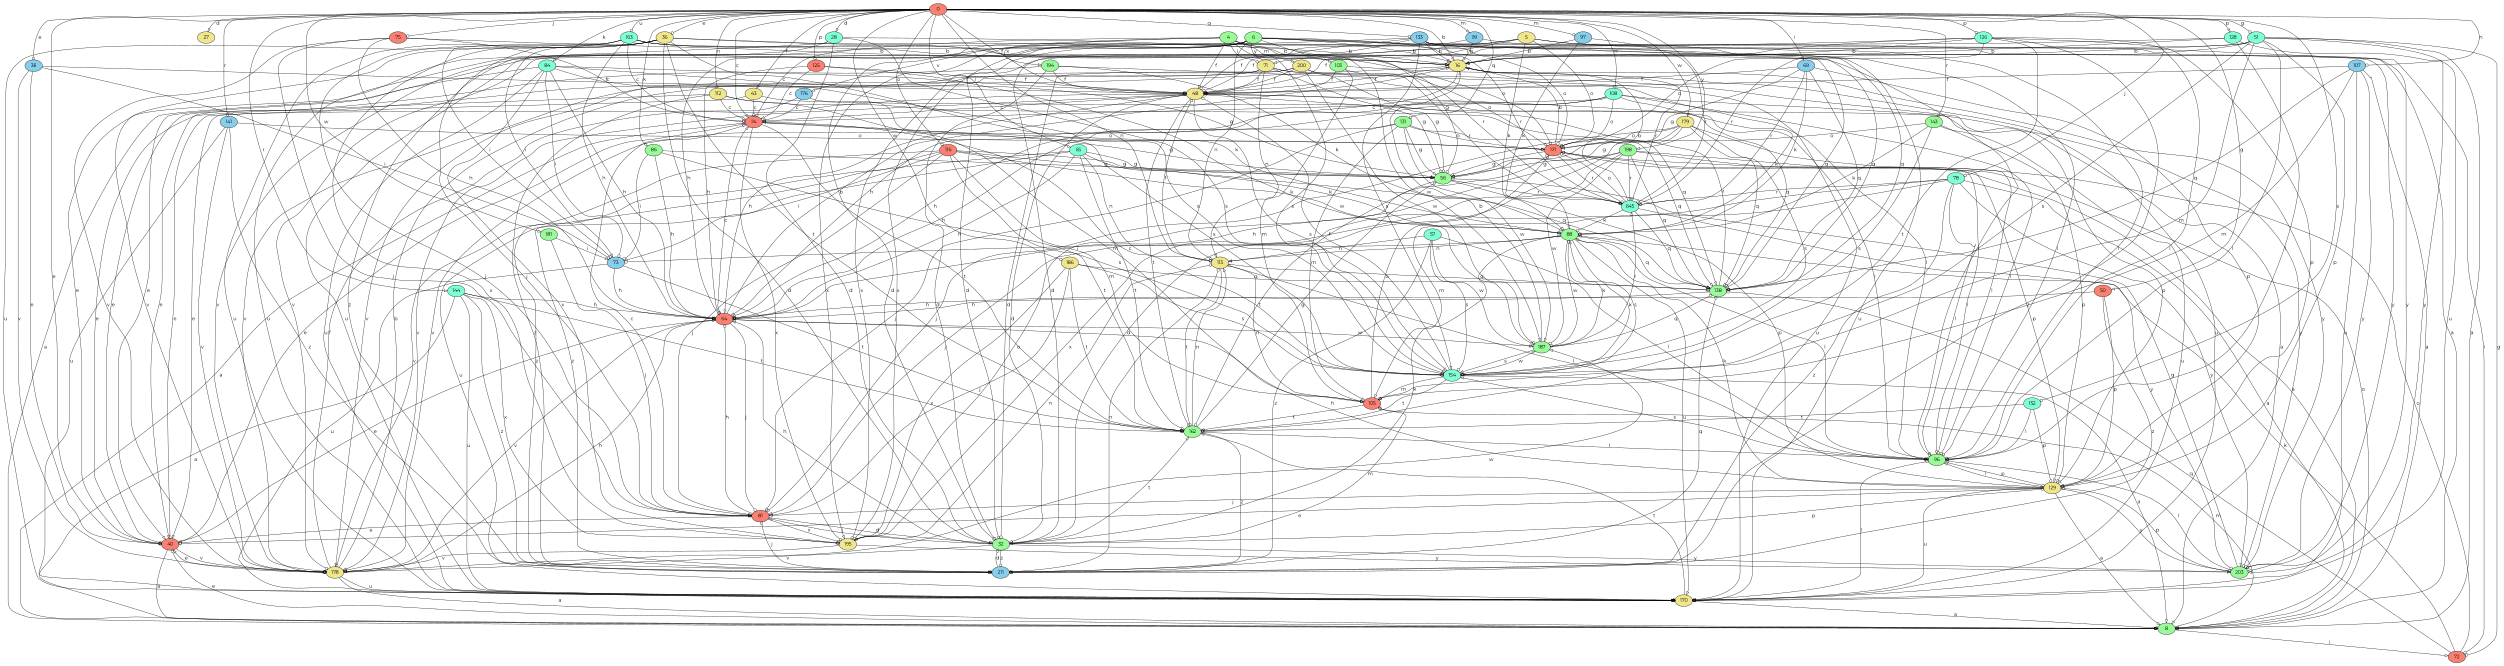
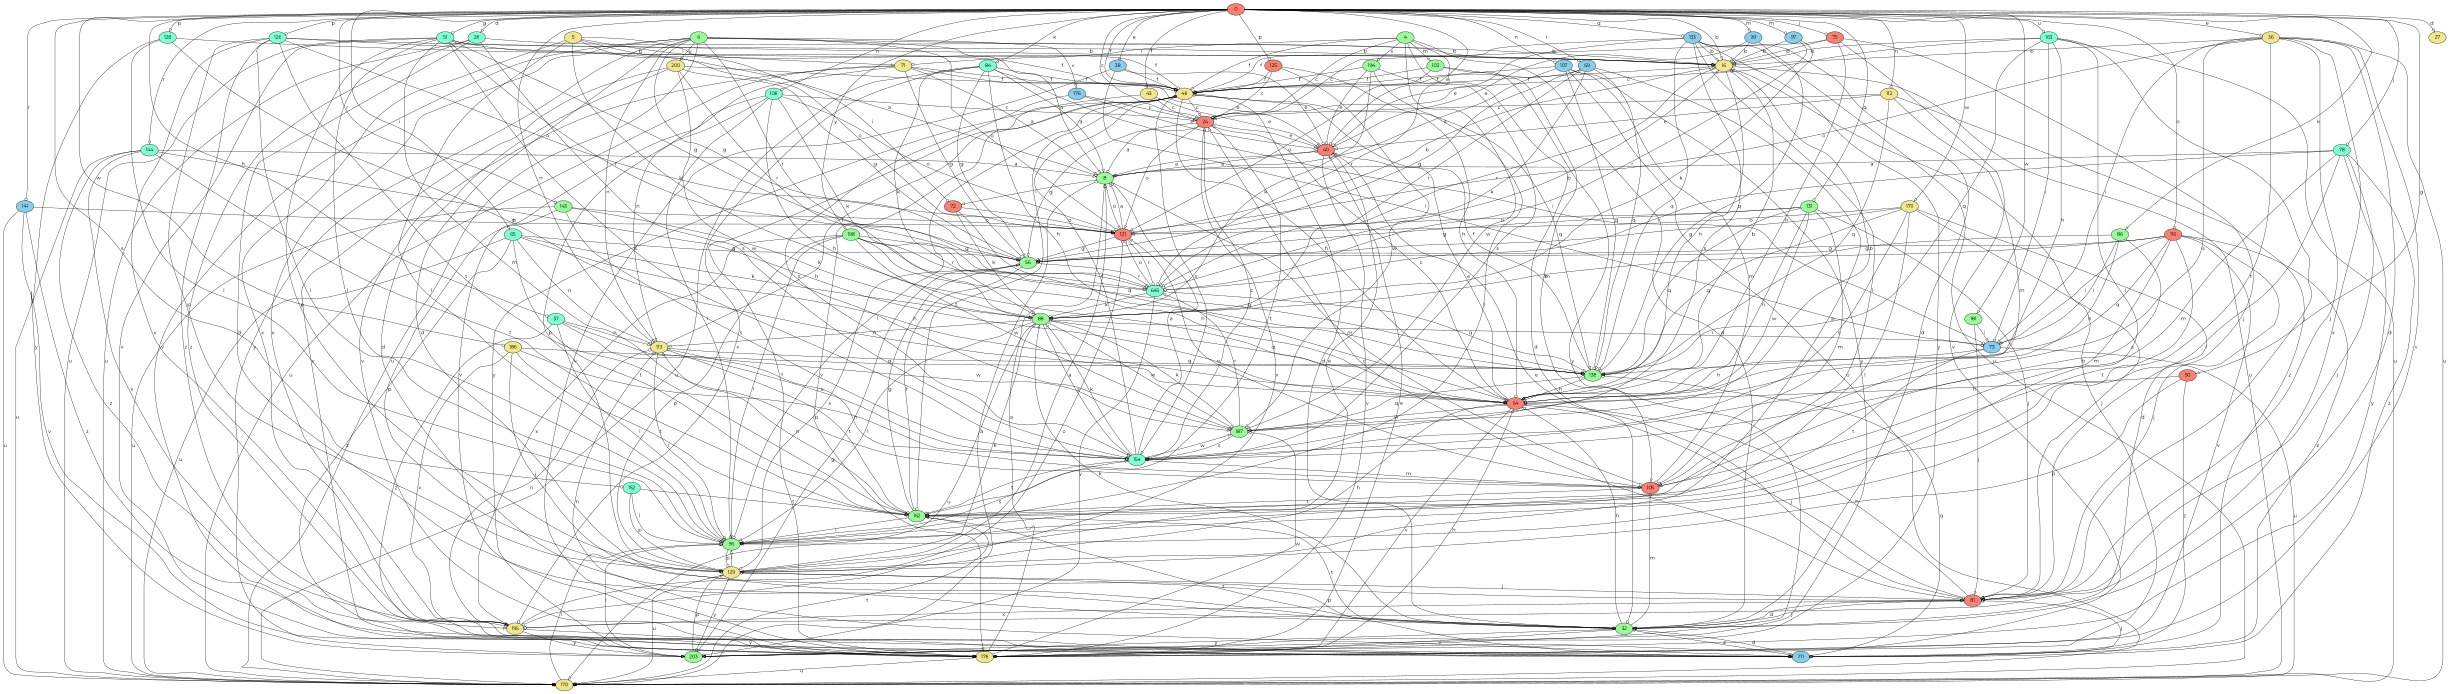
  strict digraph {
    fontname=Montserrat
    node [fillcolor=palegreen fontname=Montserrat style=filled]
    edge [arrowhead=onormal fontname=Montserrat]
    0 [fillcolor=salmon]
    16 [fillcolor=khaki]
    24 [fillcolor=salmon]
    27 [fillcolor=khaki]
    28 [fillcolor=aquamarine]
    36 [fillcolor=khaki]
    38 [fillcolor=skyblue]
    40 [fillcolor=salmon]
    43 [fillcolor=khaki]
    48 [fillcolor=khaki]
    50 [fillcolor=salmon]
    51 [fillcolor=aquamarine]
    57 [fillcolor=aquamarine]
    65 [fillcolor=aquamarine]
    69 [fillcolor=skyblue]
    75 [fillcolor=salmon]
    78 [fillcolor=aquamarine]
    84 [fillcolor=aquamarine]
    86
    97 [fillcolor=skyblue]
    99 [fillcolor=skyblue]
    107 [fillcolor=skyblue]
    108 [fillcolor=aquamarine]
    112 [fillcolor=khaki]
    113 [fillcolor=khaki]
    116 [fillcolor=salmon]
    125 [fillcolor=salmon]
    126 [fillcolor=aquamarine]
    128 [fillcolor=aquamarine]
    131
    133 [fillcolor=skyblue]
    141 [fillcolor=skyblue]
    143
    144 [fillcolor=aquamarine]
    152 [fillcolor=aquamarine]
    163 [fillcolor=aquamarine]
    179 [fillcolor=khaki]
    181
    186 [fillcolor=khaki]
    198
    n41 [fillcolor=aquamarine label=645]
    170 [fillcolor=khaki]
    64 [fillcolor=salmon]
    121 [fillcolor=salmon]
    195 [fillcolor=khaki]
    8
    56
    162
    32
    154 [fillcolor=aquamarine]
    211 [fillcolor=skyblue]
    178 [fillcolor=khaki]
    81 [fillcolor=salmon]
    73 [fillcolor=skyblue]
    203
    96
    138
    129 [fillcolor=khaki]
    105 [fillcolor=salmon]
    187
    88
    4
    71 [fillcolor=khaki]
    103
    194
    5 [fillcolor=khaki]
    72 [fillcolor=salmon]
    6
    176 [fillcolor=skyblue]
    200 [fillcolor=khaki]
    0 -> 16 [label=b]
    0 -> 24 [label=c]
    0 -> 27 [label=d]
    0 -> 28 [label=d]
    0 -> 36 [arrowhead=odot label=e]
    0 -> 38 [arrowhead=odot label=e]
    0 -> 40 [arrowhead=odot label=e]
    0 -> 43 [label=f]
    0 -> 48 [label=f]
    0 -> 50 [label=g]
    0 -> 51 [arrowhead=odot label=g]
+   0 -> 57 [arrowhead=odot label=h]
    0 -> 65 [label=i]
    0 -> 69 [label=i]
    0 -> 75 [arrowhead=odot label=j]
    0 -> 78 [arrowhead=odot label=j]
    0 -> 84 [label=k]
    0 -> 86 [label=k]
    0 -> 97 [arrowhead=odot label=m]
    0 -> 99 [label=m]
    0 -> 107 [arrowhead=odot label=n]
    0 -> 108 [arrowhead=odot label=n]
    0 -> 112 [arrowhead=odot label=n]
    0 -> 113 [arrowhead=odot label=n]
    0 -> 116 [arrowhead=odot label=o]
    0 -> 125 [arrowhead=odot label=p]
    0 -> 126 [arrowhead=odot label=p]
    0 -> 128 [label=p]
    0 -> 131 [arrowhead=odot label=q]
    0 -> 133 [arrowhead=odot label=q]
    0 -> 141 [arrowhead=odot label=r]
    0 -> 143 [arrowhead=odot label=r]
    0 -> 144 [label=r]
    0 -> 152 [arrowhead=odot label=s]
    0 -> 163 [arrowhead=odot label=u]
    0 -> 179 [label=w]
    0 -> 181 [label=w]
    0 -> 186 [arrowhead=odot label=w]
    0 -> 198 [label=y]
    16 -> 48 [label=f]
    16 -> n41 [label=r]
    16 -> 170 [arrowhead=odot label=u]
    16 -> 64 [label=h]
-   40 -> 24 [label=e]
+   24 -> 40 [label=e]
    24 -> 121 [label=o]
    24 -> 195 [arrowhead=odot label=x]
    24 -> 8 [arrowhead=odot label=a]
    24 -> 56 [label=g]
    24 -> 162 [label=t]
    28 -> 16 [arrowhead=odot label=b]
    28 -> 170 [arrowhead=odot label=u]
    28 -> 32 [arrowhead=odot label=d]
    28 -> 154 [arrowhead=odot label=s]
    28 -> 211 [label=z]
    36 -> 16 [label=b]
    36 -> 170 [label=u]
    36 -> 121 [arrowhead=odot label=o]
    36 -> 195 [arrowhead=odot label=x]
    36 -> 162 [arrowhead=odot label=t]
    36 -> 32 [label=d]
    36 -> 154 [arrowhead=odot label=s]
    36 -> 178 [arrowhead=odot label=v]
    36 -> 81 [label=j]
    36 -> 73 [label=i]
    38 -> 40 [arrowhead=odot label=e]
    38 -> 48 [arrowhead=odot label=f]
    38 -> 178 [arrowhead=odot label=v]
    38 -> 73 [arrowhead=odot label=i]
    40 -> 8 [label=a]
    40 -> 178 [arrowhead=odot label=v]
    43 -> 24 [arrowhead=odot label=c]
    43 -> 40 [arrowhead=odot label=e]
    43 -> 203 [arrowhead=odot label=y]
    48 -> 24 [label=c]
    48 -> 64 [label=h]
    48 -> 162 [arrowhead=odot label=t]
    48 -> 32 [label=d]
    48 -> 154 [label=s]
    48 -> 178 [label=v]
    48 -> 96 [arrowhead=odot label=l]
    48 -> 138 [label=q]
    50 -> 64 [arrowhead=odot label=h]
    50 -> 211 [label=z]
    50 -> 129 [label=p]
    51 -> 16 [label=b]
    51 -> n41 [arrowhead=odot label=r]
    51 -> 170 [arrowhead=odot label=u]
    51 -> 8 [arrowhead=odot label=a]
-   51 -> 72 [arrowhead=odot label=g]
+   51 -> 56 [arrowhead=odot label=g]
    51 -> 154 [arrowhead=odot label=s]
    51 -> 178 [arrowhead=odot label=v]
    51 -> 96 [arrowhead=odot label=l]
    51 -> 129 [arrowhead=odot label=p]
    51 -> 105 [label=m]
    57 -> 113 [label=n]
    57 -> 154 [arrowhead=odot label=s]
    57 -> 211 [arrowhead=odot label=z]
    57 -> 96 [arrowhead=odot label=l]
    57 -> 187 [label=w]
    65 -> 113 [arrowhead=odot label=n]
    65 -> 170 [label=u]
    65 -> 64 [arrowhead=odot label=h]
    65 -> 56 [label=g]
    65 -> 162 [label=t]
    65 -> 211 [label=z]
    65 -> 88 [label=k]
    69 -> 48 [label=f]
    69 -> n41 [label=r]
    69 -> 56 [label=g]
    69 -> 138 [label=q]
    69 -> 129 [label=p]
    69 -> 88 [arrowhead=odot label=k]
    75 -> 16 [label=b]
    75 -> 24 [arrowhead=odot label=c]
    75 -> 64 [label=h]
    75 -> 178 [arrowhead=odot label=v]
    75 -> 81 [label=j]
    78 -> n41 [arrowhead=odot label=r]
    78 -> 8 [label=a]
    78 -> 211 [arrowhead=odot label=z]
    78 -> 81 [label=j]
    78 -> 203 [label=y]
    78 -> 96 [label=l]
    78 -> 105 [label=m]
    84 -> 48 [label=f]
    84 -> 170 [label=u]
    84 -> 64 [arrowhead=odot label=h]
    84 -> 195 [arrowhead=odot label=x]
    84 -> 8 [label=a]
    84 -> 56 [label=g]
    84 -> 73 [arrowhead=odot label=i]
    84 -> 88 [arrowhead=odot label=k]
    86 -> 64 [arrowhead=odot label=h]
    86 -> 56 [label=g]
    86 -> 154 [label=s]
    86 -> 73 [arrowhead=odot label=i]
    97 -> 16 [label=b]
    97 -> n41 [arrowhead=odot label=r]
    97 -> 88 [label=k]
    99 -> 16 [label=b]
    99 -> 40 [label=e]
    99 -> 138 [arrowhead=odot label=q]
    107 -> 48 [label=f]
    107 -> 170 [arrowhead=odot label=u]
    107 -> 8 [arrowhead=odot label=a]
    107 -> 203 [label=y]
    107 -> 138 [arrowhead=odot label=q]
    107 -> 105 [arrowhead=odot label=m]
    108 -> 24 [label=c]
    108 -> 64 [label=h]
    108 -> 121 [arrowhead=odot label=o]
    108 -> 178 [label=v]
    108 -> 96 [arrowhead=odot label=l]
    108 -> 129 [label=p]
    108 -> 88 [arrowhead=odot label=k]
    112 -> 24 [label=c]
    112 -> 40 [label=e]
    112 -> 211 [arrowhead=odot label=z]
    112 -> 138 [label=q]
    112 -> 105 [label=m]
    113 -> 48 [arrowhead=odot label=f]
    113 -> 162 [arrowhead=odot label=t]
    113 -> 96 [label=l]
    113 -> 138 [label=q]
    116 -> 56 [label=g]
    116 -> 162 [arrowhead=odot label=t]
    116 -> 211 [arrowhead=odot label=z]
    116 -> 178 [arrowhead=odot label=v]
    116 -> 81 [label=j]
    116 -> 73 [label=i]
    116 -> 138 [label=q]
    116 -> 105 [label=m]
    116 -> 88 [label=k]
    125 -> 24 [label=c]
    125 -> 48 [arrowhead=odot label=f]
    125 -> 64 [arrowhead=odot label=h]
    125 -> 187 [label=w]
    126 -> 16 [label=b]
    126 -> 48 [label=f]
    126 -> 121 [arrowhead=odot label=o]
    126 -> 195 [arrowhead=odot label=x]
    126 -> 162 [label=t]
    126 -> 211 [label=z]
    126 -> 96 [label=l]
    126 -> 129 [arrowhead=odot label=p]
    128 -> 16 [label=b]
    128 -> 64 [arrowhead=odot label=h]
    128 -> 203 [label=y]
    128 -> 96 [label=l]
    131 -> 64 [arrowhead=odot label=h]
    131 -> 121 [arrowhead=odot label=o]
    131 -> 56 [label=g]
    131 -> 81 [label=j]
    131 -> 138 [label=q]
    131 -> 105 [label=m]
    131 -> 187 [label=w]
    133 -> 16 [label=b]
    133 -> 40 [arrowhead=odot label=e]
    133 -> 48 [arrowhead=odot label=f]
    133 -> 170 [label=u]
    133 -> 32 [label=d]
    133 -> 154 [label=s]
    133 -> 203 [label=y]
    133 -> 96 [arrowhead=odot label=l]
    133 -> 138 [label=q]
    141 -> 170 [arrowhead=odot label=u]
    141 -> 121 [label=o]
    141 -> 211 [label=z]
    141 -> 178 [arrowhead=odot label=v]
    143 -> 170 [label=u]
    143 -> 121 [label=o]
    143 -> 154 [label=s]
    143 -> 129 [label=p]
    143 -> 88 [label=k]
    144 -> 170 [arrowhead=odot label=u]
    144 -> 64 [label=h]
    144 -> 195 [label=x]
    144 -> 8 [label=a]
    144 -> 162 [label=t]
    144 -> 211 [label=z]
    152 -> 162 [arrowhead=odot label=t]
    152 -> 96 [arrowhead=odot label=l]
    152 -> 129 [arrowhead=odot label=p]
    163 -> 16 [label=b]
    163 -> 24 [arrowhead=odot label=c]
    163 -> 170 [label=u]
    163 -> 64 [label=h]
    163 -> 81 [arrowhead=odot label=j]
    163 -> 73 [arrowhead=odot label=i]
    163 -> 96 [arrowhead=odot label=l]
    163 -> 138 [label=q]
    179 -> 121 [label=o]
    179 -> 56 [arrowhead=odot label=g]
    179 -> 32 [label=d]
    179 -> 154 [arrowhead=odot label=s]
    179 -> 81 [label=j]
    179 -> 96 [arrowhead=odot label=l]
    179 -> 138 [label=q]
    181 -> 81 [label=j]
    181 -> 73 [label=i]
    186 -> 195 [label=x]
    186 -> 162 [label=t]
    186 -> 154 [arrowhead=odot label=s]
    186 -> 81 [label=j]
    186 -> 138 [arrowhead=odot label=q]
    198 -> n41 [label=r]
    198 -> 64 [arrowhead=odot label=h]
    198 -> 195 [label=x]
    198 -> 56 [label=g]
    198 -> 96 [label=l]
    198 -> 138 [label=q]
    198 -> 129 [label=p]
    198 -> 187 [arrowhead=odot label=w]
    n41 -> 16 [label=b]
    n41 -> 121 [arrowhead=odot label=o]
    n41 -> 203 [arrowhead=odot label=y]
    n41 -> 138 [label=q]
    n41 -> 88 [arrowhead=odot label=k]
    170 -> 8 [arrowhead=odot label=a]
    170 -> 162 [label=t]
    170 -> 96 [arrowhead=odot label=l]
    64 -> 16 [label=b]
    64 -> 24 [label=c]
    64 -> 40 [label=e]
    64 -> 178 [label=v]
    64 -> 81 [arrowhead=odot label=j]
    64 -> 187 [label=w]
    121 -> 16 [label=b]
    121 -> n41 [arrowhead=odot label=r]
    121 -> 8 [label=a]
    121 -> 56 [label=g]
    195 -> 113 [arrowhead=odot label=n]
    195 -> 121 [arrowhead=odot label=o]
    195 -> 178 [arrowhead=odot label=v]
    195 -> 203 [label=y]
    8 -> 40 [arrowhead=odot label=e]
    8 -> 121 [label=o]
    8 -> 105 [label=m]
    8 -> 72 [label=i]
    56 -> n41 [label=r]
    56 -> 162 [arrowhead=odot label=t]
    56 -> 129 [label=p]
    162 -> 113 [label=n]
    162 -> 56 [label=g]
    162 -> 211 [arrowhead=odot label=z]
    162 -> 96 [label=l]
    32 -> 64 [label=h]
    32 -> 162 [label=t]
    32 -> 211 [arrowhead=odot label=z]
    32 -> 178 [label=v]
    32 -> 81 [label=j]
    32 -> 203 [label=y]
    32 -> 129 [arrowhead=odot label=p]
    32 -> 105 [arrowhead=odot label=m]
    32 -> 88 [label=k]
    154 -> 24 [label=c]
    154 -> 48 [arrowhead=odot label=f]
    154 -> 8 [label=a]
    154 -> 162 [arrowhead=odot label=t]
    154 -> 105 [label=m]
    154 -> 187 [label=w]
    154 -> 88 [label=k]
    211 -> 113 [arrowhead=odot label=n]
    211 -> 32 [arrowhead=odot label=d]
    211 -> 81 [arrowhead=odot label=j]
    211 -> 138 [arrowhead=odot label=q]
    178 -> 16 [arrowhead=odot label=b]
    178 -> 40 [label=e]
    178 -> 48 [arrowhead=odot label=f]
    178 -> 170 [arrowhead=odot label=u]
    178 -> 64 [label=h]
    178 -> 8 [label=a]
    178 -> 187 [label=w]
    81 -> 24 [label=c]
    81 -> 40 [arrowhead=odot label=e]
    81 -> 64 [arrowhead=odot label=h]
    81 -> 195 [arrowhead=odot label=x]
    81 -> 32 [label=d]
    73 -> 170 [arrowhead=odot label=u]
    73 -> 64 [arrowhead=odot label=h]
    73 -> 162 [label=t]
    203 -> 56 [arrowhead=odot label=g]
    203 -> 96 [label=l]
    203 -> 129 [label=p]
    96 -> 154 [label=s]
    96 -> 129 [arrowhead=odot label=p]
    138 -> 48 [arrowhead=odot label=f]
    138 -> 64 [arrowhead=odot label=h]
    129 -> 40 [arrowhead=odot label=e]
    129 -> 170 [label=u]
    129 -> 64 [arrowhead=odot label=h]
    129 -> 8 [label=a]
    129 -> 81 [label=j]
    129 -> 203 [arrowhead=odot label=y]
    129 -> 96 [label=l]
    129 -> 88 [label=k]
    105 -> 113 [arrowhead=odot label=n]
    105 -> 121 [label=o]
    105 -> 162 [label=t]
    187 -> 16 [label=b]
    187 -> n41 [label=r]
    187 -> 154 [label=s]
    187 -> 138 [arrowhead=odot label=q]
    187 -> 88 [arrowhead=odot label=k]
    88 -> 113 [label=n]
    88 -> 170 [label=u]
    88 -> 154 [label=s]
    88 -> 73 [arrowhead=odot label=i]
    88 -> 96 [label=l]
    88 -> 138 [label=q]
    88 -> 187 [arrowhead=odot label=w]
    4 -> 24 [arrowhead=odot label=c]
    4 -> 48 [label=f]
    4 -> n41 [arrowhead=odot label=r]
    4 -> 32 [arrowhead=odot label=d]
    4 -> 154 [arrowhead=odot label=s]
    4 -> 187 [label=w]
    4 -> 71 [arrowhead=odot label=i]
    4 -> 103 [label=m]
    4 -> 194 [label=x]
    71 -> 40 [label=e]
    71 -> 48 [arrowhead=odot label=f]
    71 -> 113 [label=n]
    71 -> 170 [label=u]
    71 -> 8 [label=a]
    71 -> 56 [arrowhead=odot label=g]
    71 -> 178 [label=v]
    103 -> 48 [label=f]
    103 -> 121 [label=o]
    103 -> 203 [arrowhead=odot label=y]
    103 -> 105 [label=m]
    194 -> 40 [arrowhead=odot label=e]
    194 -> 48 [label=f]
    194 -> 32 [arrowhead=odot label=d]
    194 -> 96 [label=l]
    194 -> 88 [label=k]
    5 -> 48 [arrowhead=odot label=f]
    5 -> 121 [label=o]
    5 -> 195 [arrowhead=odot label=x]
    5 -> 96 [arrowhead=odot label=l]
    5 -> 88 [label=k]
    5 -> 71 [label=i]
    5 -> 72 [arrowhead=odot label=i]
    72 -> 121 [label=o]
    72 -> 138 [arrowhead=odot label=q]
    72 -> 88 [label=k]
    6 -> 16 [label=b]
    6 -> 113 [label=n]
    6 -> n41 [arrowhead=odot label=r]
    6 -> 170 [label=u]
    6 -> 121 [arrowhead=odot label=o]
    6 -> 195 [label=x]
    6 -> 8 [label=a]
    6 -> 56 [arrowhead=odot label=g]
    6 -> 32 [arrowhead=odot label=d]
    6 -> 178 [label=v]
    6 -> 203 [label=y]
    6 -> 176 [label=v]
    6 -> 200 [label=y]
    176 -> 24 [label=c]
    176 -> 40 [label=e]
    176 -> 154 [arrowhead=odot label=s]
    200 -> 48 [arrowhead=odot label=f]
    200 -> n41 [label=r]
    200 -> 56 [arrowhead=odot label=g]
    200 -> 32 [arrowhead=odot label=d]
    200 -> 178 [label=v]
    200 -> 187 [arrowhead=odot label=w]
  }
